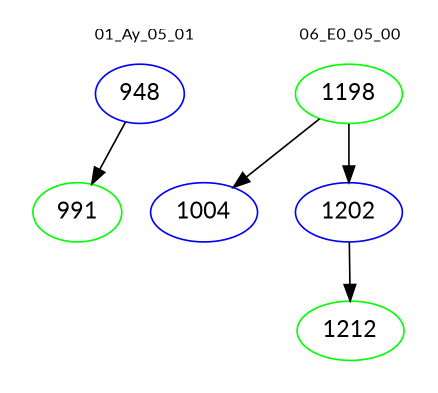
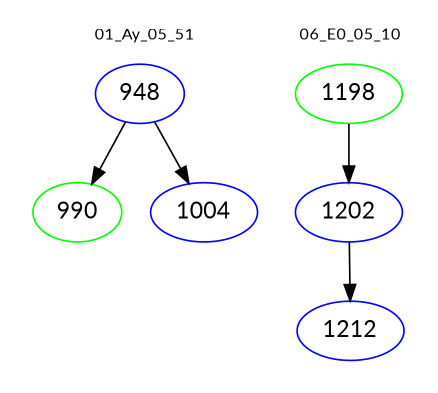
  digraph {
    fontname=Lato
    node [color=blue fontname=Lato]
    edge [color=black fontname=Lato]
    n1 [label=948]
-   n2 [color=green label=991]
+   n2 [color=green label=990]
    n3 [label=1004]
    n4 [label=1202]
    n5 [color=green label=1198]
-   n6 [color=green label=1212]
+   n6 [label=1212]
    subgraph cluster_1 {
      color=white
      fontsize=10
-     label="01_Ay_05_01"
+     label="01_Ay_05_51"
      n1
      n2
      n3
    }
    subgraph cluster_2 {
      color=white
      fontsize=10
-     label="06_E0_05_00"
+     label="06_E0_05_10"
      n4
      n5
      n6
    }
    n1 -> n2
-   n5 -> n3
+   n1 -> n3
    n4 -> n6
    n5 -> n4
  }
